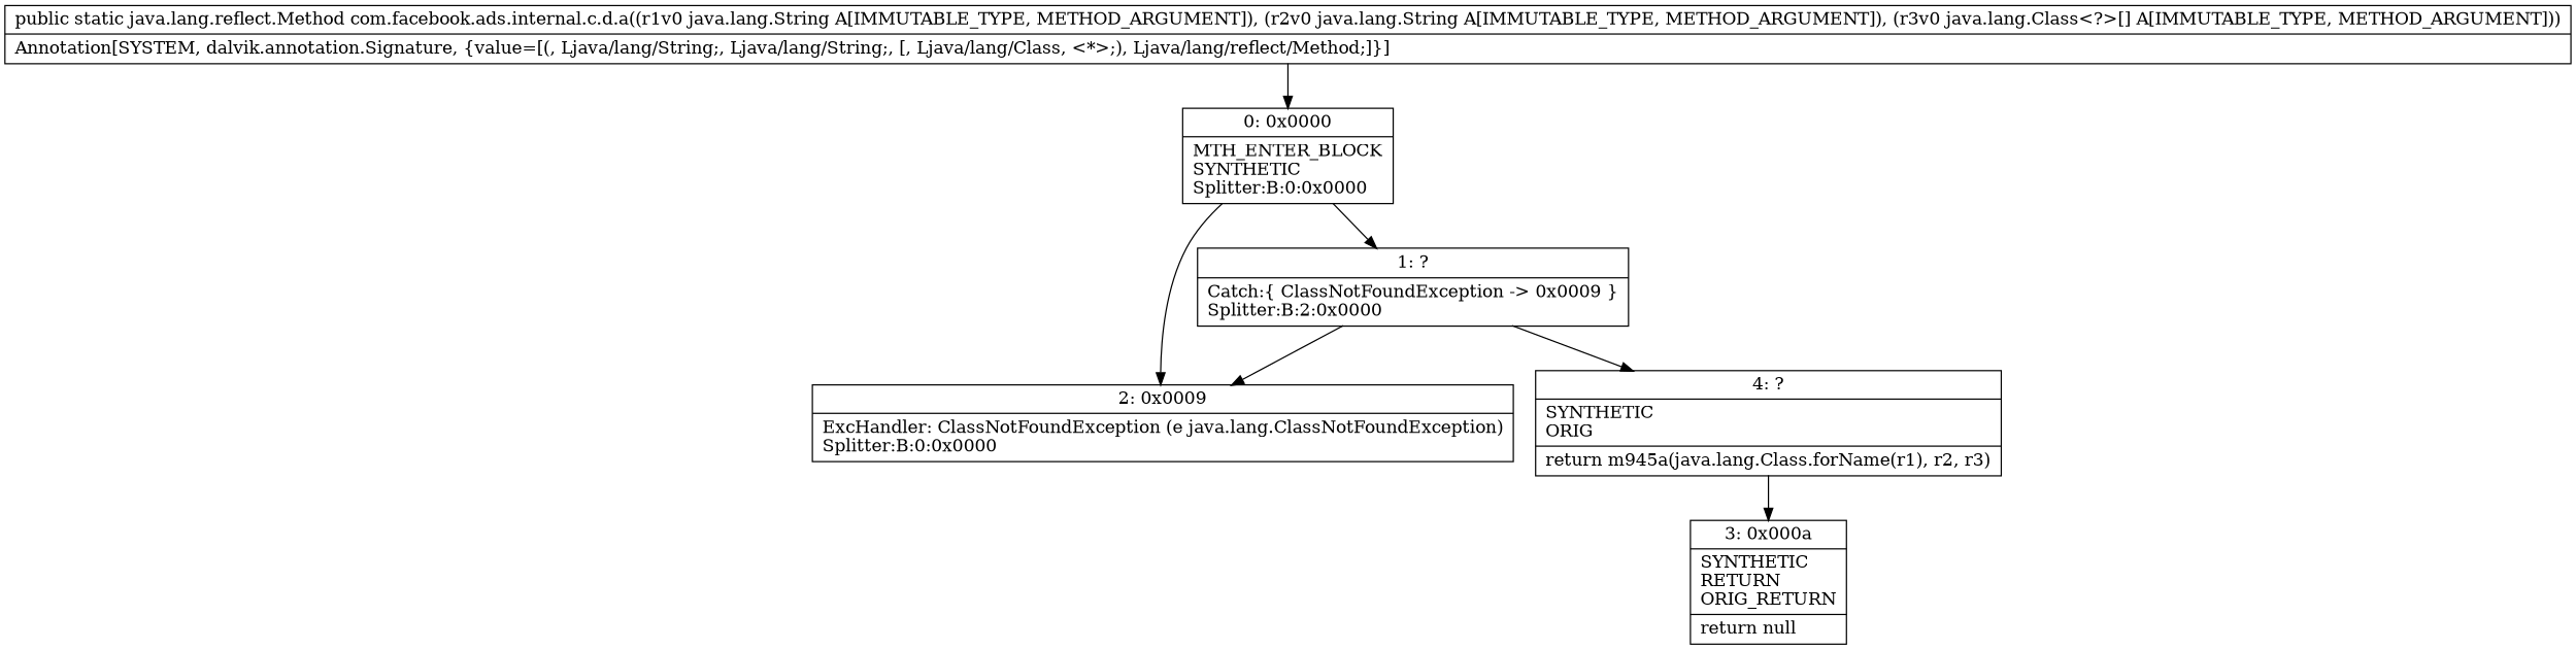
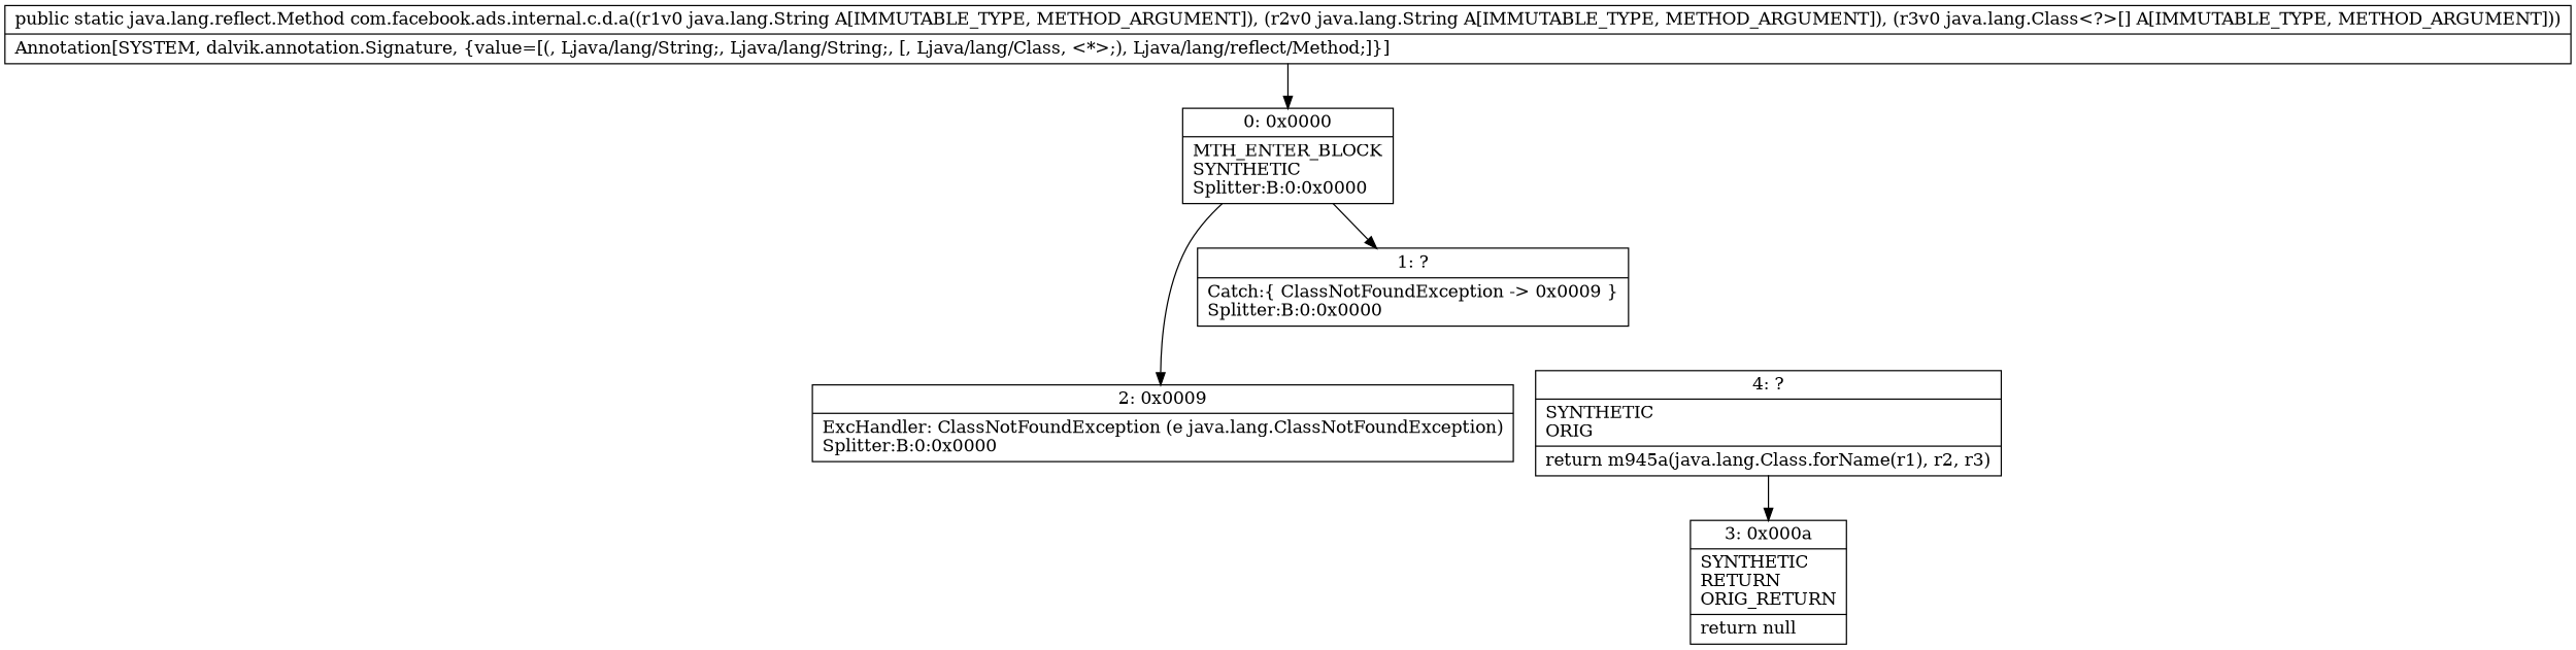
  digraph {
    node [shape=record]
    n1 [label="{0\:\ 0x0000|MTH_ENTER_BLOCK\lSYNTHETIC\lSplitter:B:0:0x0000\l}"]
-   n2 [label="{1\:\ ?|Catch:\{ ClassNotFoundException \-\> 0x0009 \}\lSplitter:B:2:0x0000\l}"]
+   n2 [label="{1\:\ ?|Catch:\{ ClassNotFoundException \-\> 0x0009 \}\lSplitter:B:0:0x0000\l}"]
    n3 [label="{2\:\ 0x0009|ExcHandler: ClassNotFoundException (e java.lang.ClassNotFoundException)\lSplitter:B:0:0x0000\l}"]
    n4 [label="{4\:\ ?|SYNTHETIC\lORIG\l|return m945a(java.lang.Class.forName(r1), r2, r3)\l}"]
    n5 [label="{3\:\ 0x000a|SYNTHETIC\lRETURN\lORIG_RETURN\l|return null\l}"]
    n6 [label="{public static java.lang.reflect.Method com.facebook.ads.internal.c.d.a((r1v0 java.lang.String A[IMMUTABLE_TYPE, METHOD_ARGUMENT]), (r2v0 java.lang.String A[IMMUTABLE_TYPE, METHOD_ARGUMENT]), (r3v0 java.lang.Class\<?\>[] A[IMMUTABLE_TYPE, METHOD_ARGUMENT]))  | Annotation[SYSTEM, dalvik.annotation.Signature, \{value=[(, Ljava\/lang\/String;, Ljava\/lang\/String;, [, Ljava\/lang\/Class, \<*\>;), Ljava\/lang\/reflect\/Method;]\}]\l}"]
    n1 -> n2
    n1 -> n3
-   n2 -> n3
-   n2 -> n4
    n4 -> n5
    n6 -> n1
  }
